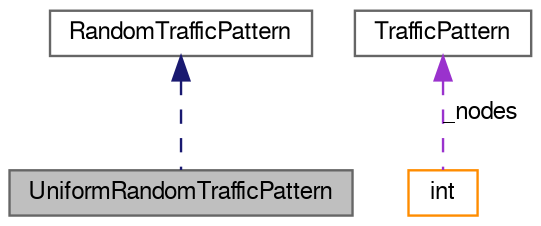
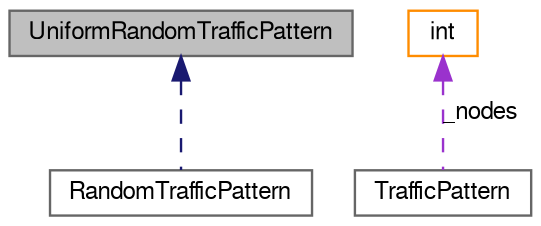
  digraph {
    node [color=gray40 fontname=FreeSans fontsize=10 shape=record]
    edge [dir=back fontname=FreeSans fontsize=10 labelfontname=FreeSans labelfontsize=10 style=dashed]
    n1 [fillcolor=grey75 fontcolor=black height=0.2 label=UniformRandomTrafficPattern style=filled width=0.4]
    n2 [height=0.2 label=RandomTrafficPattern width=0.4]
    n3 [height=0.2 label=TrafficPattern width=0.4]
    n4 [color=darkorange height=0.2 label=int width=0.4]
-   n2 -> n1 [color=midnightblue]
-   n3 -> n4 [color=darkorchid3 label=_nodes]
+   n1 -> n2 [color=midnightblue]
+   n4 -> n3 [color=darkorchid3 label=_nodes]
  }
